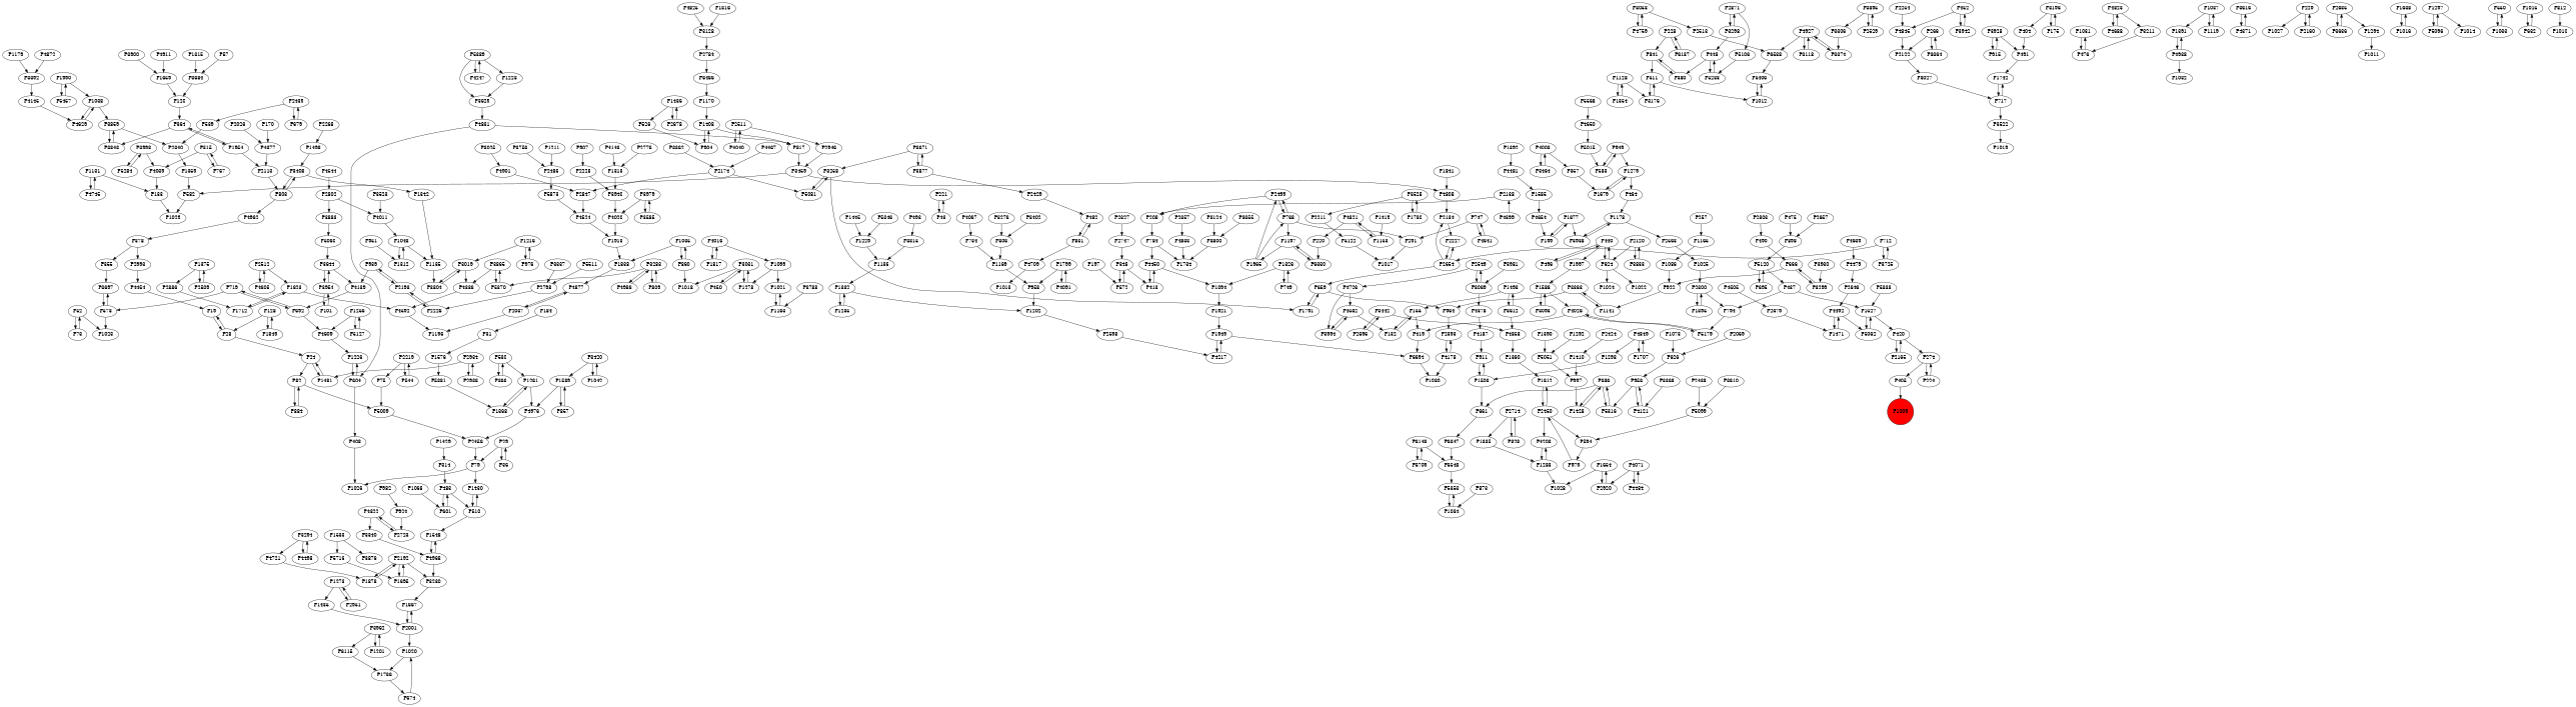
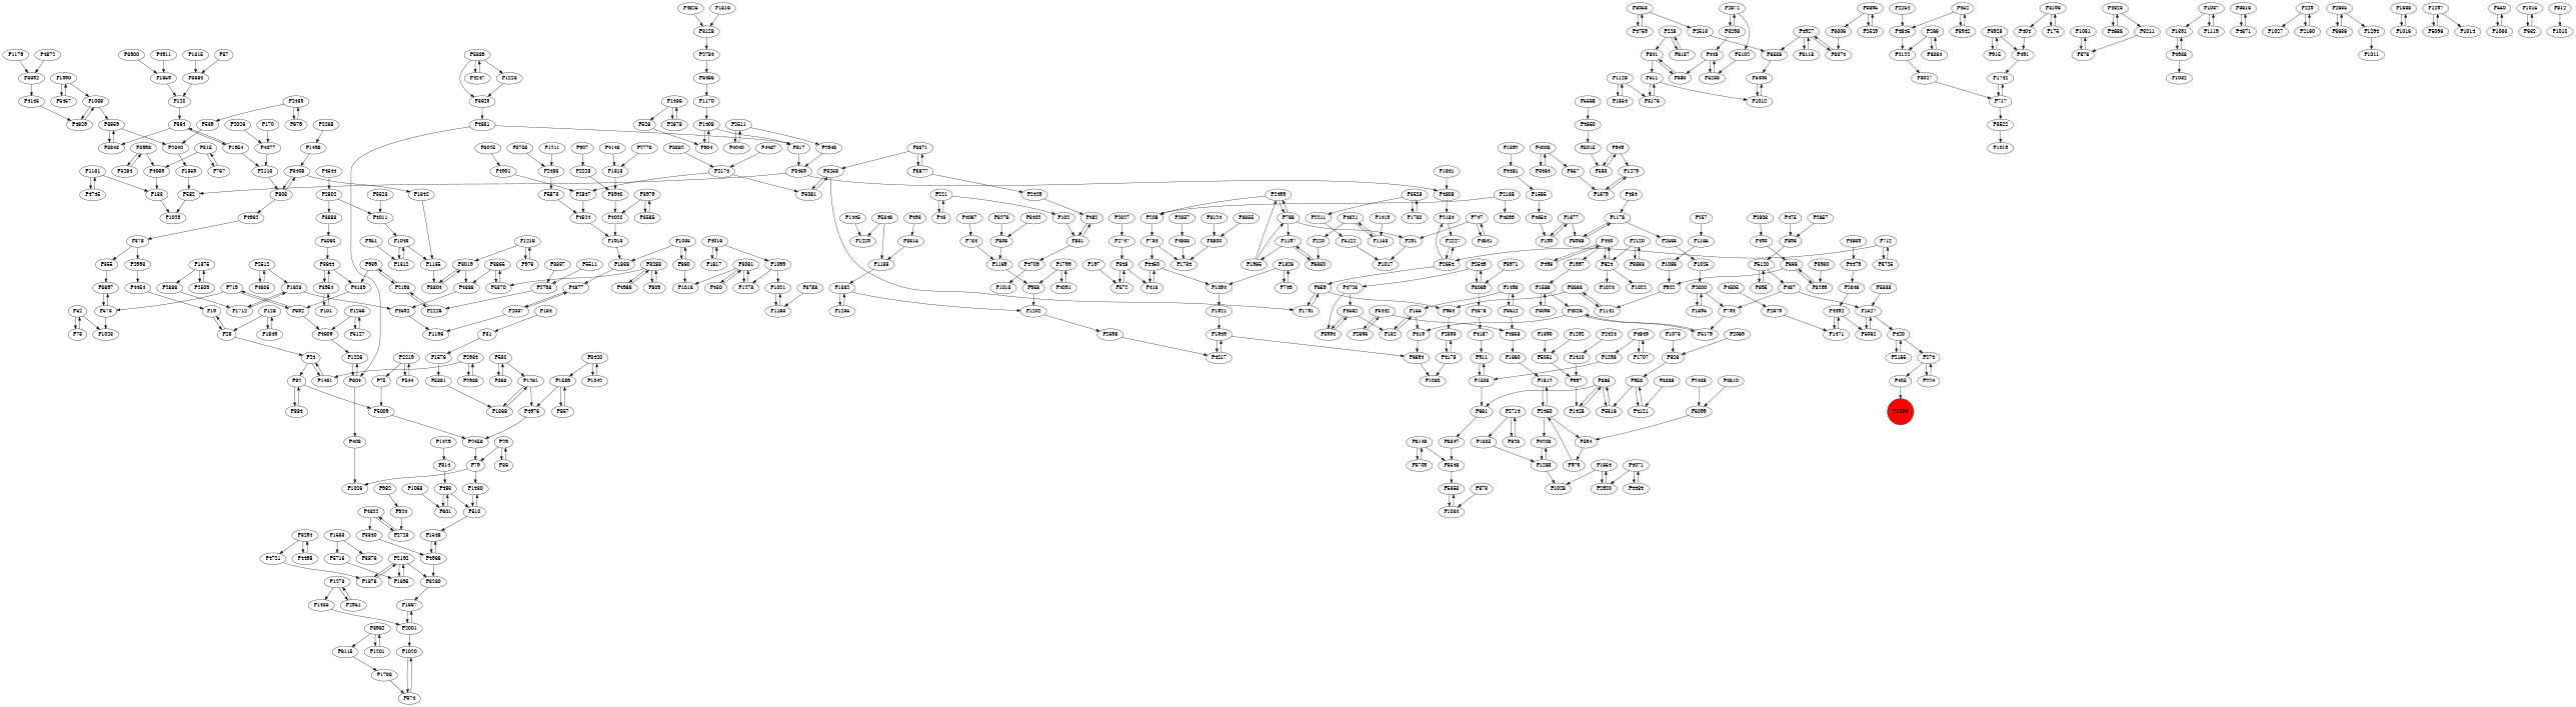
  digraph {
    P1841
    P4808
    P2134
    P2227
    P3031
    P1278
    P1018
    P450
    P5873
    P4524
    P1913
    P1838
    P1211
    P2486
    P582
    P1029
    P4067
    P734
    P1169
    P958
    P1498
    P3408
    P1342
    P803
    P1135
    P4962
    P1921
    P1949
    P4217
    P6694
    P1030
    P831
    P482
    P4709
    P1013
    P3053
    P4759
    P2513
    P6538
    P1256
    P5127
    P4609
    P1226
    P4877
    P2037
    P1196
    P1315
    P3684
    P120
    P364
    P1712
    P1623
    P4592
    P5062
    P1527
    P420
    P2165
    P274
    P3294
    P4498
    P4721
    P1878
    P378
    P355
    P2993
    P3697
    P2802
    P3883
    P4011
    P5060
    P1043
    P3644
    P2696
    P3442
    P4858
    P1360
    P3196
    P404
    P175
    P491
    P1742
    P666
    P3299
    P922
    P1141
    P2300
    P1395
    P794
    P5179
    P4143
    P1313
    P3940
    P4020
    P982
    P924
    P2723
    P4322
    P4726
    P4562
    P3994
    P132
    P155
    P4654
    P199
    P1677
    P3938
    P31
    P1576
    P5381
    P1368
    P5568
    P4650
    P5015
    P583
    P1223
    P3629
    P4831
    P604
    P817
    P2327
    P2747
    P348
    P413
    P572
    P939
    P2193
    P4139
    n128 [label=P2226]
    P692
    P2946
    P3459
    P1298
    P1506
    P661
    P911
    P6347
    P907
    P2228
    P717
    P6548
    P5353
    P1034
    P1283
    P1028
    P4203
    P408
    P1026
    P2450
    P1612
    P594
    P979
    P357
    P1679
    P1279
    P464
    P4450
    P1094
    P1216
    P3019
    P976
    P4336
    P3804
    P5009
    P2456
    P79
    P1430
    P2211
    P5122
    P1017
    P768
    P1197
    P2499
    P291
    P6330
    P1965
    P208
    P2192
    P3230
    P1695
    P1667
    P2001
    P2654
    P659
    P1791
    P964
    P1031
-   P476
+   P476 [label=P876]
    P1436
    P526
    P2678
    P904
    P1408
    P4026
    P419
    P1391
    P4938
    P1032
    P544
    P2219
    P75
    P3363
    P266
    P3364
    P2122
    P3027
    P4825
    P3128
    P2784
    P6466
    P4039
    P133
    P1261
    P4976
    P3900
    P1659
    P2871
    P3298
-   P5102 [label=P5106]
+   P5102
    P448
    P5233
    P380
    P3258
    P5081
    P1012
    P5406
    P314
    P483
    P601
    P510
    P1548
    P1954
    P3843
    P2113
    P3859
    P2254
    P4845
    P530
    P366
    P3954
    P6115
    P1786
    P674
    P1020
    P1997
    P1586
    P3093
    P841
    P511
    P3176
    P2393
    P4178
    P493
    P3315
    P1136
    P1332
    P1179
    P3392
    P4145
    P4629
    P4016
    P1817
    P1099
    P1021
    P3464
    P4003
    P128
    P28
    P1849
    P24
    P19
    n271 [label=P1481]
    P82
    P405
    P224
    P4454
    P228
    P6137
    P2439
    P539
    P679
    P2340
    P1359
    P3616
    P4371
    P1410
    P997
    P1428
    P686
    P2934
    P2936
    P1354
    P1128
    P101
    P1178
    P4833
    P1734
    P784
    P1235
    P1202
    P2598
    P1654
    P2920
    P4745
    P1131
    P712
    P3725
    P440
    P496
    P624
    P1022
    P1024
    P3522
    P490
    P695
    P5120
    P437
-   P3981
+   P3981 [label=P3971]
    P3069
    P2549
    P4378
    P4187
    P1153
    P4321
    P220
    P573
    P1023
    P1533
    P3876
    P5716
    P1493
    P3612
    P5338
    P719
    P5316
    P2120
    P3833
    P1165
    P1086
    P1273
    P1435
    P2951
    P229
    P1027
    P2160
    P3942
    P452
    P2511
    P4040
    P1163
    P1707
    P4849
    P915
    P3928
    P2026
    P4377
    P2563
    P1025
    P1042
    P3420
    P1589
    P857
    P1038
    P221
+   P102
    P43
    P626
    P956
    P4121
    P4481
    P1585
    P2268
    P4484
    P4071
    P1312
    P2429
    P257
    P2635
    P3636
    P1294
    P1011
    P5051
    P4968
    P949
    P1009 [fillcolor=red shape=circle style=filled]
    P52
    P73
    P1316
    P2512
    P4605
    P3998
    P5284
    P860
    P1035
    P4492
    P1471
    P767
    P315
    P2776
    P884
    P5511
    P2798
    P1419
    P3962
    P1201
    P3788
    P873
    P3979
    P3585
    P3800
    P3930
    P3528
    P1730
    P3118
    P4927
    P3374
    P3124
    P2069
    P2174
    P2847
    P4639
    P4479
    P2646
    P2424
    P4986
    P3283
    P809
    P5370
    P3865
    P1390
    P3895
    P3306
    P2529
    P1037
    P1119
    P475
    P898
    P5389
    P4247
    P3523
    P1638
    P1016
    P3340
    P1445
    P1229
    P1297
    P5096
    P1014
    P4872
    P2714
    P1335
    P828
    P2438
    P5099
    P550
    P1033
    P4688
    P4823
    P3211
    P1019
    P4399
    P2138
    P1799
    P4091
    P5346
    P3362
    P197
    P1990
    P5457
    P1292
    P29
    P36
    P3877
    P3671
    P1068
    P6148
    P6709
    P4911
    P1015
    P632
    P1326
    P749
    P951
    P1170
    P4641
    P747
    P3756
    P3337
    P2886
    P1375
    P2509
    P3610
    P2803
    P184
    P57
    P170
    P2679
    P3276
    P606
    P3402
    P3368
    P2657
    P1392
    P4505
    P4901
    P3355
    P812
    P1010
    P1429
    P4544
    P1073
    P2357
    P4467
    P3025
    P1841 -> P4808
    P4808 -> P2134
    P2134 -> P2227
    P2227 -> P2654
    P3031 -> P1278
    P3031 -> P1018
    P3031 -> P450
    P1278 -> P3031
    P450 -> P3031
    P5873 -> P4524
    P4524 -> P1913
    P1913 -> P1838
    P1838 -> P4877
    P1211 -> P2486
    P2486 -> P5873
    P582 -> P1029
    P4067 -> P734
    P734 -> P1169
    P1169 -> P958
    P958 -> P1202
    P1498 -> P3408
    P3408 -> P1342
    P3408 -> P803
    P1342 -> P1135
    P803 -> P3408
    P803 -> P4962
    P1135 -> P3804
    P4962 -> P378
    P1921 -> P1949
    P1949 -> P4217
    P1949 -> P6694
    P4217 -> P1949
    P6694 -> P1030
    P831 -> P482
    P831 -> P4709
    P482 -> P831
    P4709 -> P1013
    P3053 -> P4759
    P3053 -> P2513
    P4759 -> P3053
    P2513 -> P6538
    P6538 -> P5406
    P1256 -> P5127
    P1256 -> P4609
    P5127 -> P1256
    P4609 -> P1226
    P1226 -> P604
    P4877 -> P2037
    P2037 -> P4877
    P2037 -> P1196
    P1315 -> P3684
    P3684 -> P120
    P120 -> P364
    P364 -> P1954
    P364 -> P3843
    P1712 -> P1623
    P1623 -> P1712
    P1623 -> P4592
    P4592 -> P1196
    P5062 -> P1527
    P1527 -> P5062
    P1527 -> P420
    P420 -> P2165
    P420 -> P274
    P2165 -> P420
    P274 -> P405
    P274 -> P224
    P3294 -> P4498
    P3294 -> P4721
    P4498 -> P3294
    P4721 -> P1878
    P1878 -> P2192
    P378 -> P355
    P378 -> P2993
    P355 -> P3697
    P2993 -> P4454
    P3697 -> P573
    P2802 -> P3883
    P2802 -> P4011
    P3883 -> P5060
    P4011 -> P1043
    P5060 -> P3644
    P1043 -> P1135
    P1043 -> P1312
    P3644 -> P4139
    P3644 -> P3954
    P2696 -> P3442
    P3442 -> P2696
    P3442 -> P4858
    P4858 -> P1360
    P1360 -> P1612
    P3196 -> P404
    P3196 -> P175
    P404 -> P491
    P175 -> P3196
    P491 -> P1742
    P1742 -> P717
    P666 -> P3299
    P666 -> P922
    P3299 -> P666
    P922 -> P1141
    P1141 -> P3363
    P2300 -> P1395
    P2300 -> P794
    P1395 -> P2300
    P794 -> P5179
    P5179 -> P4026
    P4143 -> P1313
    P1313 -> P3940
    P3940 -> P4020
    P4020 -> P1913
    P982 -> P924
    P924 -> P2723
    P2723 -> P4322
    P4322 -> P2723
    P4322 -> P3340
    P4726 -> P4562
    P4726 -> P3994
    P4562 -> P3994
    P4562 -> P132
    P3994 -> P4562
    P132 -> P155
    P155 -> P132
    P155 -> P419
    P4654 -> P199
    P199 -> P1677
    P1677 -> P199
    P1677 -> P3938
    P3938 -> P1178
    P31 -> P1576
    P1576 -> P5381
    P5381 -> P1368
    P1368 -> P1261
    P5568 -> P4650
    P4650 -> P5015
    P5015 -> P583
    P583 -> P949
    P1223 -> P3629
    P3629 -> P4831
    P4831 -> P604
    P4831 -> P817
    P604 -> P1226
    P604 -> P408
    P817 -> P3459
    P2327 -> P2747
    P2747 -> P348
    P348 -> P413
    P348 -> P572
    P413 -> P4450
    P572 -> P348
    P939 -> P2193
    P939 -> P4139
    P2193 -> P939
    P2193 -> n128
    P4139 -> P692
    n128 -> P2193
    P692 -> P4609
    P692 -> P719
    P2946 -> P3459
    P3459 -> P4808
    P3459 -> P582
    P1298 -> P1506
    P1506 -> P661
    P1506 -> P911
    P661 -> P6347
    P911 -> P1506
    P6347 -> P6548
    P907 -> P2228
    P2228 -> P3940
    P717 -> P1742
    P717 -> P3522
    P6548 -> P5353
    P5353 -> P1034
    P1034 -> P5353
    P1283 -> P1028
    P1283 -> P4203
    P4203 -> P1283
    P408 -> P1026
    P2450 -> P4203
    P2450 -> P1612
    P2450 -> P594
    P1612 -> P2450
    P594 -> P979
    P979 -> P2450
    P357 -> P1679
    P1679 -> P1279
    P1279 -> P1679
-   P1279 -> P464
    P464 -> P1178
    P4450 -> P413
    P4450 -> P1094
    P1094 -> P1921
    P1216 -> P3019
    P1216 -> P976
    P3019 -> P4336
    P3019 -> P3804
    P976 -> P1216
    P4336 -> P4592
    P3804 -> P3019
    P5009 -> P2456
    P2456 -> P79
    P79 -> P1026
    P79 -> P1430
    P1430 -> P510
    P2211 -> P5122
    P5122 -> P1017
    P768 -> P1197
    P768 -> P2499
    P768 -> P291
    P1197 -> P6330
    P1197 -> P1965
    P2499 -> P768
    P2499 -> P208
    P291 -> P1017
    P6330 -> P1197
    P1965 -> P768
    P1965 -> P2499
    P208 -> P784
    P2192 -> P1878
    P2192 -> P3230
    P2192 -> P1695
    P3230 -> P1667
    P1695 -> P2192
    P1667 -> P2001
    P2001 -> P1667
    P2001 -> P1020
    P2654 -> P2134
    P2654 -> P2227
    P2654 -> P659
    P659 -> P1791
    P659 -> P964
    P1791 -> P659
    P964 -> P2393
    P1031 -> P476
    P476 -> P1031
    P1436 -> P526
    P1436 -> P2678
    P526 -> P904
    P2678 -> P1436
    P904 -> P1408
    P1408 -> P817
    P1408 -> P904
    P4026 -> P5179
    P4026 -> P419
    P419 -> P6694
    P1391 -> P4938
    P4938 -> P1391
    P4938 -> P1032
    P544 -> P2219
    P2219 -> P544
    P2219 -> P75
    P75 -> P5009
    P3363 -> P1141
    P3363 -> P964
    P266 -> P3364
    P266 -> P2122
    P3364 -> P266
    P2122 -> P3027
    P3027 -> P717
    P4825 -> P3128
    P3128 -> P2784
    P2784 -> P6466
    P6466 -> P1170
    P4039 -> P133
    P133 -> P1029
    P1261 -> P1368
    P1261 -> P4976
    P4976 -> P2456
    P3900 -> P1659
    P1659 -> P120
    P2871 -> P3298
    P2871 -> P5102
    P3298 -> P2871
    P3298 -> P448
    P5102 -> P5233
    P448 -> P5233
    P448 -> P380
    P5233 -> P448
    P380 -> P841
    P3258 -> P1791
    P3258 -> P5081
    P5081 -> P3258
    P1012 -> P5406
    P5406 -> P1012
    P314 -> P483
    P483 -> P601
    P483 -> P510
    P601 -> P483
    P510 -> P1430
    P510 -> P1548
    P1548 -> P4968
    P1954 -> P364
    P1954 -> P2113
    P3843 -> P3859
    P2113 -> P803
    P3859 -> P3843
    P3859 -> P2340
    P2254 -> P4845
    P4845 -> P2122
    P530 -> P1261
    P530 -> P366
    P366 -> P530
    P3954 -> P3644
    P3954 -> P101
    P6115 -> P1786
    P1786 -> P674
    P674 -> P1020
-   P1020 -> P1786
+   P1020 -> P674
    P1997 -> P1586
    P1586 -> P4026
    P1586 -> P3093
    P3093 -> P1586
    P841 -> P380
    P841 -> P511
    P511 -> P1012
    P511 -> P3176
    P3176 -> P511
    P2393 -> P4178
    P4178 -> P1030
    P4178 -> P2393
    P493 -> P3315
    P3315 -> P1136
    P1136 -> P1332
    P1332 -> P1235
    P1332 -> P1202
    P1179 -> P3392
    P3392 -> P4145
    P4145 -> P4629
    P4629 -> P1038
    P4016 -> P1817
    P4016 -> P1099
    P1817 -> P4016
    P1099 -> P1278
    P1099 -> P1021
    P1021 -> P1163
    P3464 -> P4003
    P4003 -> P357
    P4003 -> P3464
    P128 -> P28
    P128 -> P1849
    P28 -> P24
    P28 -> P19
    P1849 -> P128
    P24 -> n271
    P24 -> P82
    P19 -> P28
    n271 -> P24
    P82 -> P5009
    P82 -> P884
    P405 -> P1009
    P224 -> P274
    P4454 -> P19
    P228 -> P841
    P228 -> P6137
    P6137 -> P228
    P2439 -> P539
    P2439 -> P679
    P539 -> P2340
    P679 -> P2439
    P2340 -> P1359
    P1359 -> P582
    P3616 -> P4371
    P4371 -> P3616
    P1410 -> P997
    P997 -> P1428
    P1428 -> P686
    P686 -> P661
    P686 -> P1428
    P686 -> P5316
    P2934 -> n271
    P2934 -> P2936
    P2936 -> P2934
    P1354 -> P1128
    P1128 -> P3176
    P1128 -> P1354
    P101 -> P3954
    P1178 -> P3938
    P1178 -> P2563
    P4833 -> P1734
    P784 -> P4450
    P784 -> P1734
    P1235 -> P1332
    P1202 -> P2598
    P2598 -> P4217
    P1654 -> P1028
    P1654 -> P2920
    P2920 -> P1654
    P4745 -> P1131
    P1131 -> P133
    P1131 -> P4745
    P712 -> P2654
    P712 -> P3725
    P3725 -> P712
    P440 -> P1997
    P440 -> P496
    P440 -> P624
    P496 -> P440
    P624 -> P440
    P624 -> P1022
    P624 -> P1024
    P3522 -> P1019
    P490 -> P666
    P695 -> P5120
    P5120 -> P695
    P5120 -> P437
    P437 -> P1527
    P437 -> P794
    P3981 -> P3069
    P3069 -> P2549
    P3069 -> P4378
    P2549 -> P4726
    P2549 -> P3069
    P4378 -> P4187
    P4187 -> P911
    P1153 -> P4321
    P4321 -> P1153
    P4321 -> P220
    P220 -> P6330
    P573 -> P3697
    P573 -> P1023
    P1533 -> P3876
    P1533 -> P5716
    P5716 -> P1695
    P1493 -> P155
    P1493 -> P3612
    P3612 -> P4858
    P3612 -> P1493
    P5338 -> P1527
    P719 -> P692
    P719 -> P573
    P5316 -> P686
    P2120 -> P624
    P2120 -> P3833
    P3833 -> P2120
    P1165 -> P1086
    P1086 -> P922
    P1273 -> P1435
    P1273 -> P2951
    P1435 -> P2001
    P2951 -> P1273
    P229 -> P1027
    P229 -> P2160
    P2160 -> P229
    P3942 -> P452
    P452 -> P4845
    P452 -> P3942
    P2511 -> P2946
    P2511 -> P4040
    P4040 -> P2511
    P1163 -> P1021
    P1707 -> P4849
    P4849 -> P1298
    P4849 -> P1707
    P915 -> P3928
    P3928 -> P491
    P3928 -> P915
    P2026 -> P4377
    P4377 -> P2113
    P2563 -> P1025
    P1025 -> P2300
    P1042 -> P3420
    P3420 -> P1042
    P3420 -> P1589
    P1589 -> P4976
    P1589 -> P857
    P857 -> P1589
    P1038 -> P3859
    P1038 -> P4629
+   P221 -> P102
    P221 -> P43
+   P102 -> P831
    P43 -> P221
    P626 -> P956
    P956 -> P5316
    P956 -> P4121
    P4121 -> P956
    P4481 -> P1585
    P1585 -> P4654
    P2268 -> P1498
    P4484 -> P4071
    P4071 -> P2920
    P4071 -> P4484
    P1312 -> P1043
    P2429 -> P482
    P257 -> P1165
    P2635 -> P3636
    P2635 -> P1294
    P3636 -> P2635
    P1294 -> P1011
    P5051 -> P997
    P4968 -> P3230
    P4968 -> P1548
    P949 -> P583
    P949 -> P1279
    P52 -> P1023
    P52 -> P73
    P73 -> P52
    P1316 -> P3128
    P2512 -> P1623
    P2512 -> P4605
    P4605 -> P2512
    P3998 -> P4039
    P3998 -> P5284
    P5284 -> P3998
    P860 -> P1018
    P860 -> P1035
    P1035 -> P1838
    P1035 -> P860
    P4492 -> P5062
    P4492 -> P1471
    P1471 -> P4492
    P767 -> P315
    P315 -> P4039
    P315 -> P767
    P2776 -> P1313
    P884 -> P82
    P5511 -> P2798
    P2798 -> n128
    P1419 -> P1153
    P3962 -> P6115
    P3962 -> P1201
    P1201 -> P3962
    P3788 -> P1163
    P873 -> P1034
    P3979 -> P4020
    P3979 -> P3585
    P3585 -> P3979
    P3800 -> P1734
    P3930 -> P3299
    P3528 -> P2211
    P3528 -> P1730
    P1730 -> P3528
    P3118 -> P4927
    P4927 -> P6538
    P4927 -> P3118
    P4927 -> P3374
    P3374 -> P4927
    P3124 -> P3800
    P2069 -> P626
    P2174 -> P5081
    P2174 -> P2847
    P2847 -> P4524
    P4639 -> P4479
    P4479 -> P2646
    P2646 -> P4492
    P2424 -> P1410
    P4986 -> P3283
    P3283 -> P4986
    P3283 -> P809
    P3283 -> P5370
    P809 -> P3283
    P5370 -> P3865
    P3865 -> P4336
    P3865 -> P5370
    P1390 -> P5051
    P3895 -> P3306
    P3895 -> P2529
    P3306 -> P3374
    P2529 -> P3895
    P1037 -> P1391
    P1037 -> P1119
    P1119 -> P1037
    P475 -> P898
    P898 -> P5120
    P5389 -> P1223
    P5389 -> P3629
    P5389 -> P4247
    P4247 -> P5389
    P3523 -> P4011
    P1638 -> P1016
    P1016 -> P1638
    P3340 -> P4968
    P1445 -> P1229
-   P1229 -> P1136
+   P5346 -> P1136
    P1297 -> P5096
    P1297 -> P1014
    P5096 -> P1297
    P4872 -> P3392
    P2714 -> P1335
    P2714 -> P828
    P1335 -> P1283
    P828 -> P2714
    P2438 -> P5099
    P5099 -> P594
    P550 -> P1033
    P1033 -> P550
    P4688 -> P4823
    P4823 -> P4688
    P4823 -> P3211
    P3211 -> P476
-   P4399 -> P2138
+   P2138 -> P4399
    P2138 -> P208
    P1799 -> P958
    P1799 -> P4091
    P4091 -> P1799
    P5346 -> P1229
    P3362 -> P2174
    P197 -> P572
    P1990 -> P1038
    P1990 -> P5457
    P5457 -> P1990
    P1292 -> P5051
    P29 -> P79
    P29 -> P36
    P36 -> P29
    P3877 -> P2429
    P3877 -> P3671
    P3671 -> P3258
    P3671 -> P3877
    P1068 -> P601
    P6148 -> P6548
    P6148 -> P6709
    P6709 -> P6148
    P4911 -> P1659
    P1015 -> P632
    P632 -> P1015
    P1326 -> P1094
    P1326 -> P749
    P749 -> P1326
    P951 -> P1312
    P1170 -> P1408
    P4641 -> P747
    P747 -> P291
    P747 -> P4641
    P3756 -> P2486
    P3337 -> P2798
    P2886 -> P1712
    P1375 -> P2886
    P1375 -> P2509
    P2509 -> P1375
    P3610 -> P5099
    P2803 -> P490
    P184 -> P31
    P57 -> P3684
    P170 -> P4377
    P2679 -> P1471
    P3276 -> P606
    P606 -> P1169
    P3402 -> P606
    P3368 -> P4121
    P2657 -> P898
    P1392 -> P4481
    P4505 -> P2679
    P4901 -> P2847
    P3355 -> P3800
    P812 -> P1010
    P1429 -> P314
    P4544 -> P2802
    P1073 -> P626
    P2357 -> P4833
    P4467 -> P2174
    P3025 -> P4901
  }
